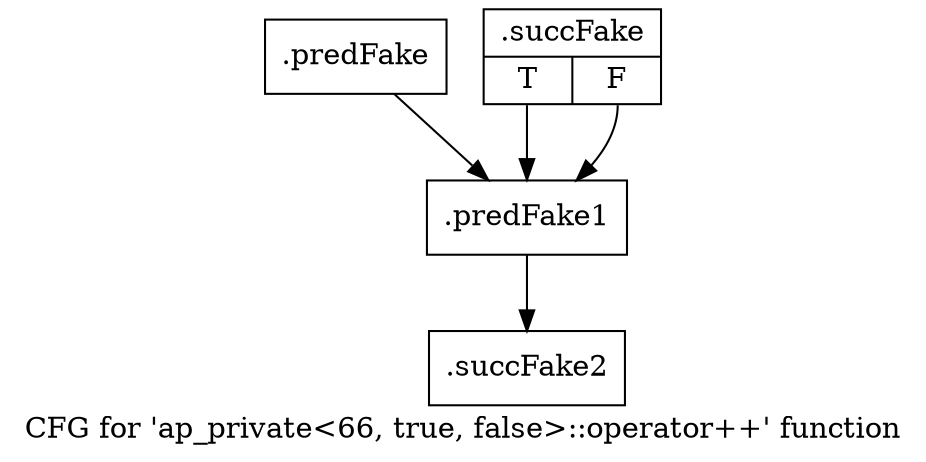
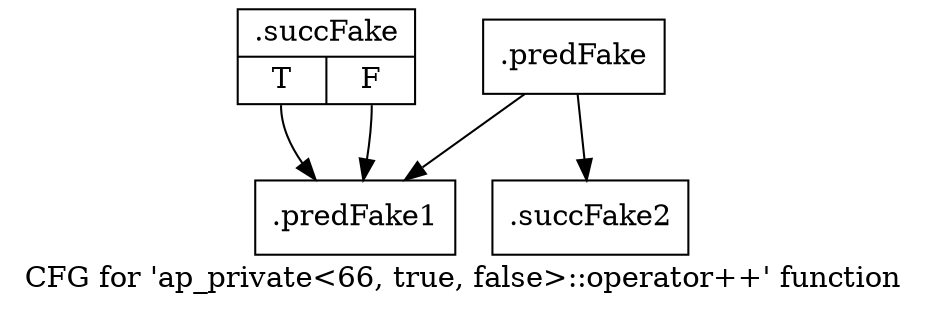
  digraph {
    label="CFG for 'ap_private\<66, true, false\>::operator++' function"
    node [shape=record filename="/mnt/xilinx/Vitis_HLS/2021.2/include/etc/ap_private.h" linenumber=4832]
    edge [execusionnum=0 filename="/mnt/xilinx/Vitis_HLS/2021.2/include/etc/ap_private.h"]
    n1 [label="{.predFake}" filename="" linenumber=""]
    n2 [label="{.predFake1}"]
    n3 [label="{.succFake|{<s0>T|<s1>F}}"]
    n4 [label="{.succFake2}"]
    n1 -> n2
-   n2 -> n4
+   n1 -> n4
    n3 -> n2 [tailport=s0 execusionnum="" filename=""]
    n3 -> n2 [tailport=s1]
  }
